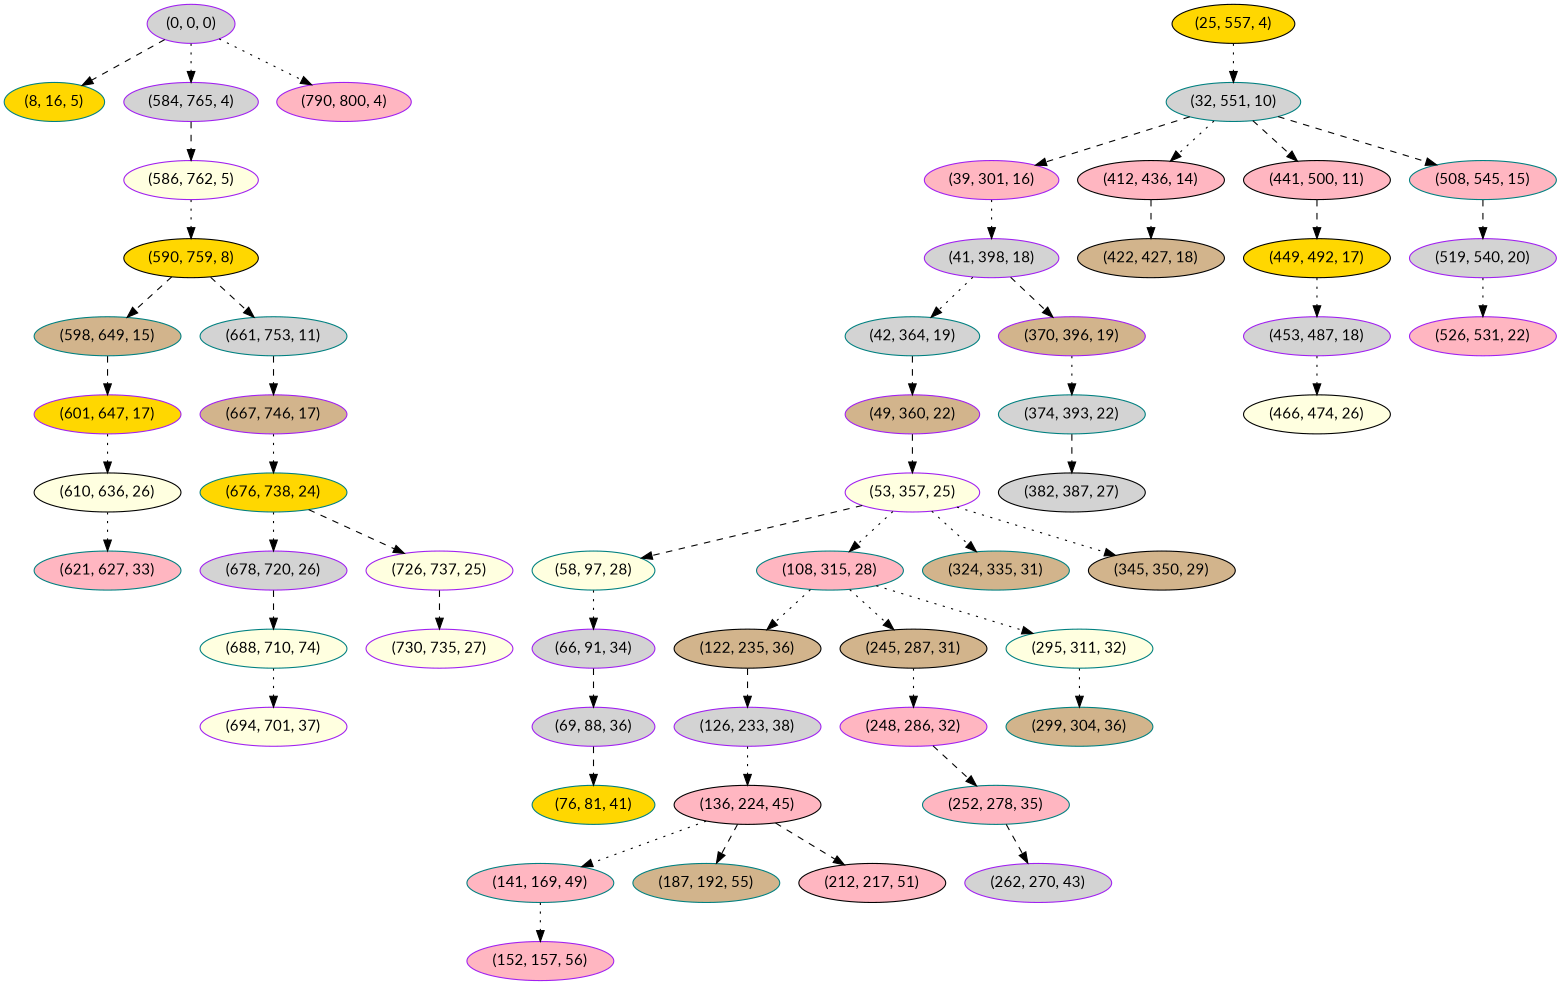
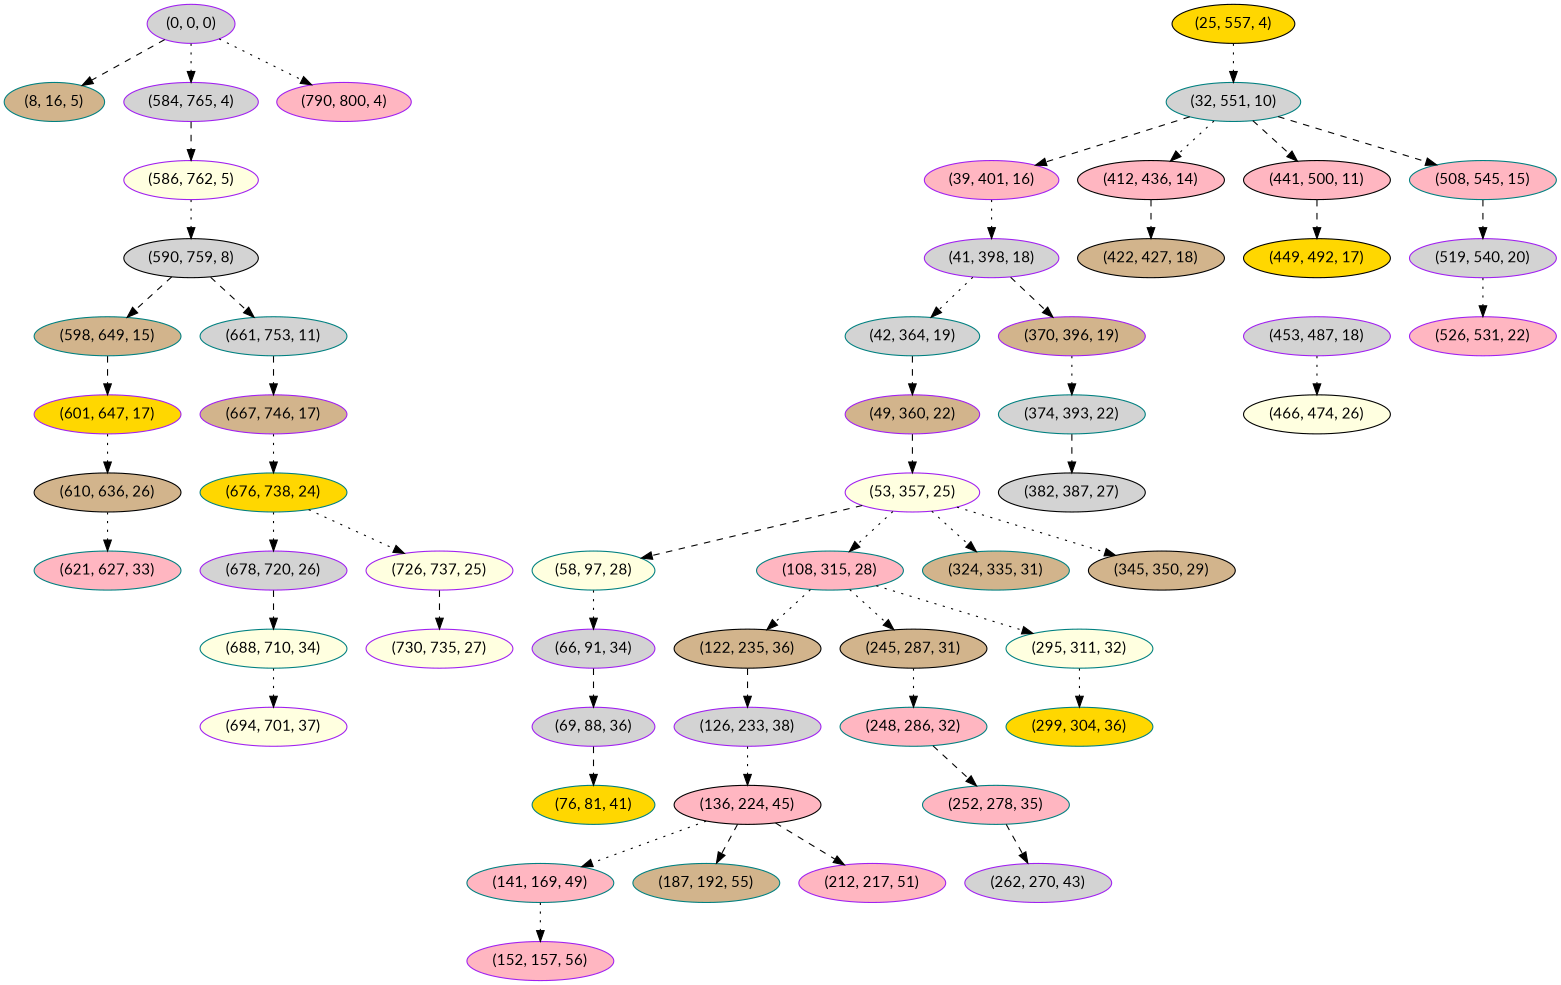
  digraph {
    fontname=Lato
    node [color=purple fillcolor=lightgrey fontname=Lato style=filled]
    edge [fontname=Lato style=dotted]
-   "(8, 16, 5)" [color=teal fillcolor=gold]
+   "(8, 16, 5)" [color=teal fillcolor=tan]
    "(0, 0, 0)"
    "(584, 765, 4)"
    "(790, 800, 4)" [fillcolor=lightpink]
    "(25, 557, 4)" [color=black fillcolor=gold]
    "(32, 551, 10)" [color=teal]
    "(586, 762, 5)" [fillcolor=lightyellow]
-   "(39, 401, 16)" [fillcolor=lightpink label="(39, 301, 16)"]
+   "(39, 401, 16)" [fillcolor=lightpink]
    "(412, 436, 14)" [color=black fillcolor=lightpink]
    "(441, 500, 11)" [color=black fillcolor=lightpink]
    "(508, 545, 15)" [color=teal fillcolor=lightpink]
    "(41, 398, 18)"
    "(422, 427, 18)" [color=black fillcolor=tan]
    "(449, 492, 17)" [color=black fillcolor=gold]
    "(519, 540, 20)"
    "(42, 364, 19)" [color=teal]
    "(370, 396, 19)" [fillcolor=tan]
    "(49, 360, 22)" [fillcolor=tan]
    "(374, 393, 22)" [color=teal]
    "(53, 357, 25)" [fillcolor=lightyellow]
    "(58, 97, 28)" [color=teal fillcolor=lightyellow]
    "(108, 315, 28)" [color=teal fillcolor=lightpink]
    "(324, 335, 31)" [color=teal fillcolor=tan]
    "(345, 350, 29)" [color=black fillcolor=tan]
    "(66, 91, 34)"
    "(122, 235, 36)" [color=black fillcolor=tan]
    "(245, 287, 31)" [color=black fillcolor=tan]
    "(295, 311, 32)" [color=teal fillcolor=lightyellow]
    "(69, 88, 36)"
    "(76, 81, 41)" [color=teal fillcolor=gold]
    "(126, 233, 38)"
-   "(248, 286, 32)" [fillcolor=lightpink]
-   "(299, 304, 36)" [color=teal fillcolor=tan]
+   "(248, 286, 32)" [color=teal fillcolor=lightpink]
+   "(299, 304, 36)" [color=teal fillcolor=gold]
    "(136, 224, 45)" [color=black fillcolor=lightpink]
    "(141, 169, 49)" [color=teal fillcolor=lightpink]
    "(187, 192, 55)" [color=teal fillcolor=tan]
-   "(212, 217, 51)" [color=black fillcolor=lightpink]
+   "(212, 217, 51)" [fillcolor=lightpink]
    "(152, 157, 56)" [fillcolor=lightpink]
    "(252, 278, 35)" [color=teal fillcolor=lightpink]
    "(262, 270, 43)"
    "(382, 387, 27)" [color=black]
    "(453, 487, 18)"
    "(466, 474, 26)" [color=black fillcolor=lightyellow]
    "(526, 531, 22)" [fillcolor=lightpink]
-   "(590, 759, 8)" [color=black fillcolor=gold]
+   "(590, 759, 8)" [color=black]
    "(598, 649, 15)" [color=teal fillcolor=tan]
    "(661, 753, 11)" [color=teal]
    "(601, 647, 17)" [fillcolor=gold]
    "(667, 746, 17)" [fillcolor=tan]
-   "(610, 636, 26)" [color=black fillcolor=lightyellow]
+   "(610, 636, 26)" [color=black fillcolor=tan]
    "(621, 627, 33)" [color=teal fillcolor=lightpink]
    "(676, 738, 24)" [color=teal fillcolor=gold]
    "(678, 720, 26)"
    "(726, 737, 25)" [fillcolor=lightyellow]
-   "(688, 710, 34)" [color=teal fillcolor=lightyellow label="(688, 710, 74)"]
+   "(688, 710, 34)" [color=teal fillcolor=lightyellow]
    "(730, 735, 27)" [fillcolor=lightyellow]
    "(694, 701, 37)" [fillcolor=lightyellow]
    "(0, 0, 0)" -> "(8, 16, 5)" [style=dashed]
    "(0, 0, 0)" -> "(584, 765, 4)"
    "(0, 0, 0)" -> "(790, 800, 4)"
    "(584, 765, 4)" -> "(586, 762, 5)" [style=dashed]
    "(25, 557, 4)" -> "(32, 551, 10)"
    "(32, 551, 10)" -> "(39, 401, 16)" [style=dashed]
    "(32, 551, 10)" -> "(412, 436, 14)"
    "(32, 551, 10)" -> "(441, 500, 11)" [style=dashed]
    "(32, 551, 10)" -> "(508, 545, 15)" [style=dashed]
    "(586, 762, 5)" -> "(590, 759, 8)"
    "(39, 401, 16)" -> "(41, 398, 18)"
    "(412, 436, 14)" -> "(422, 427, 18)" [style=dashed]
    "(441, 500, 11)" -> "(449, 492, 17)" [style=dashed]
    "(508, 545, 15)" -> "(519, 540, 20)" [style=dashed]
    "(41, 398, 18)" -> "(42, 364, 19)"
    "(41, 398, 18)" -> "(370, 396, 19)" [style=dashed]
-   "(449, 492, 17)" -> "(453, 487, 18)"
    "(519, 540, 20)" -> "(526, 531, 22)"
    "(42, 364, 19)" -> "(49, 360, 22)" [style=dashed]
    "(370, 396, 19)" -> "(374, 393, 22)"
    "(49, 360, 22)" -> "(53, 357, 25)" [style=dashed]
    "(374, 393, 22)" -> "(382, 387, 27)" [style=dashed]
    "(53, 357, 25)" -> "(58, 97, 28)" [style=dashed]
    "(53, 357, 25)" -> "(108, 315, 28)"
    "(53, 357, 25)" -> "(324, 335, 31)"
    "(53, 357, 25)" -> "(345, 350, 29)"
    "(58, 97, 28)" -> "(66, 91, 34)"
    "(108, 315, 28)" -> "(122, 235, 36)"
    "(108, 315, 28)" -> "(245, 287, 31)"
    "(108, 315, 28)" -> "(295, 311, 32)"
    "(66, 91, 34)" -> "(69, 88, 36)" [style=dashed]
    "(122, 235, 36)" -> "(126, 233, 38)" [style=dashed]
    "(245, 287, 31)" -> "(248, 286, 32)"
    "(295, 311, 32)" -> "(299, 304, 36)"
    "(69, 88, 36)" -> "(76, 81, 41)" [style=dashed]
    "(126, 233, 38)" -> "(136, 224, 45)"
    "(248, 286, 32)" -> "(252, 278, 35)" [style=dashed]
    "(136, 224, 45)" -> "(141, 169, 49)"
    "(136, 224, 45)" -> "(187, 192, 55)" [style=dashed]
    "(136, 224, 45)" -> "(212, 217, 51)" [style=dashed]
    "(141, 169, 49)" -> "(152, 157, 56)"
    "(252, 278, 35)" -> "(262, 270, 43)" [style=dashed]
    "(453, 487, 18)" -> "(466, 474, 26)"
    "(590, 759, 8)" -> "(598, 649, 15)" [style=dashed]
    "(590, 759, 8)" -> "(661, 753, 11)" [style=dashed]
    "(598, 649, 15)" -> "(601, 647, 17)" [style=dashed]
    "(661, 753, 11)" -> "(667, 746, 17)" [style=dashed]
    "(601, 647, 17)" -> "(610, 636, 26)"
    "(667, 746, 17)" -> "(676, 738, 24)"
    "(610, 636, 26)" -> "(621, 627, 33)"
    "(676, 738, 24)" -> "(678, 720, 26)"
-   "(676, 738, 24)" -> "(726, 737, 25)" [style=dashed]
+   "(676, 738, 24)" -> "(726, 737, 25)"
    "(678, 720, 26)" -> "(688, 710, 34)" [style=dashed]
    "(726, 737, 25)" -> "(730, 735, 27)" [style=dashed]
    "(688, 710, 34)" -> "(694, 701, 37)"
  }
